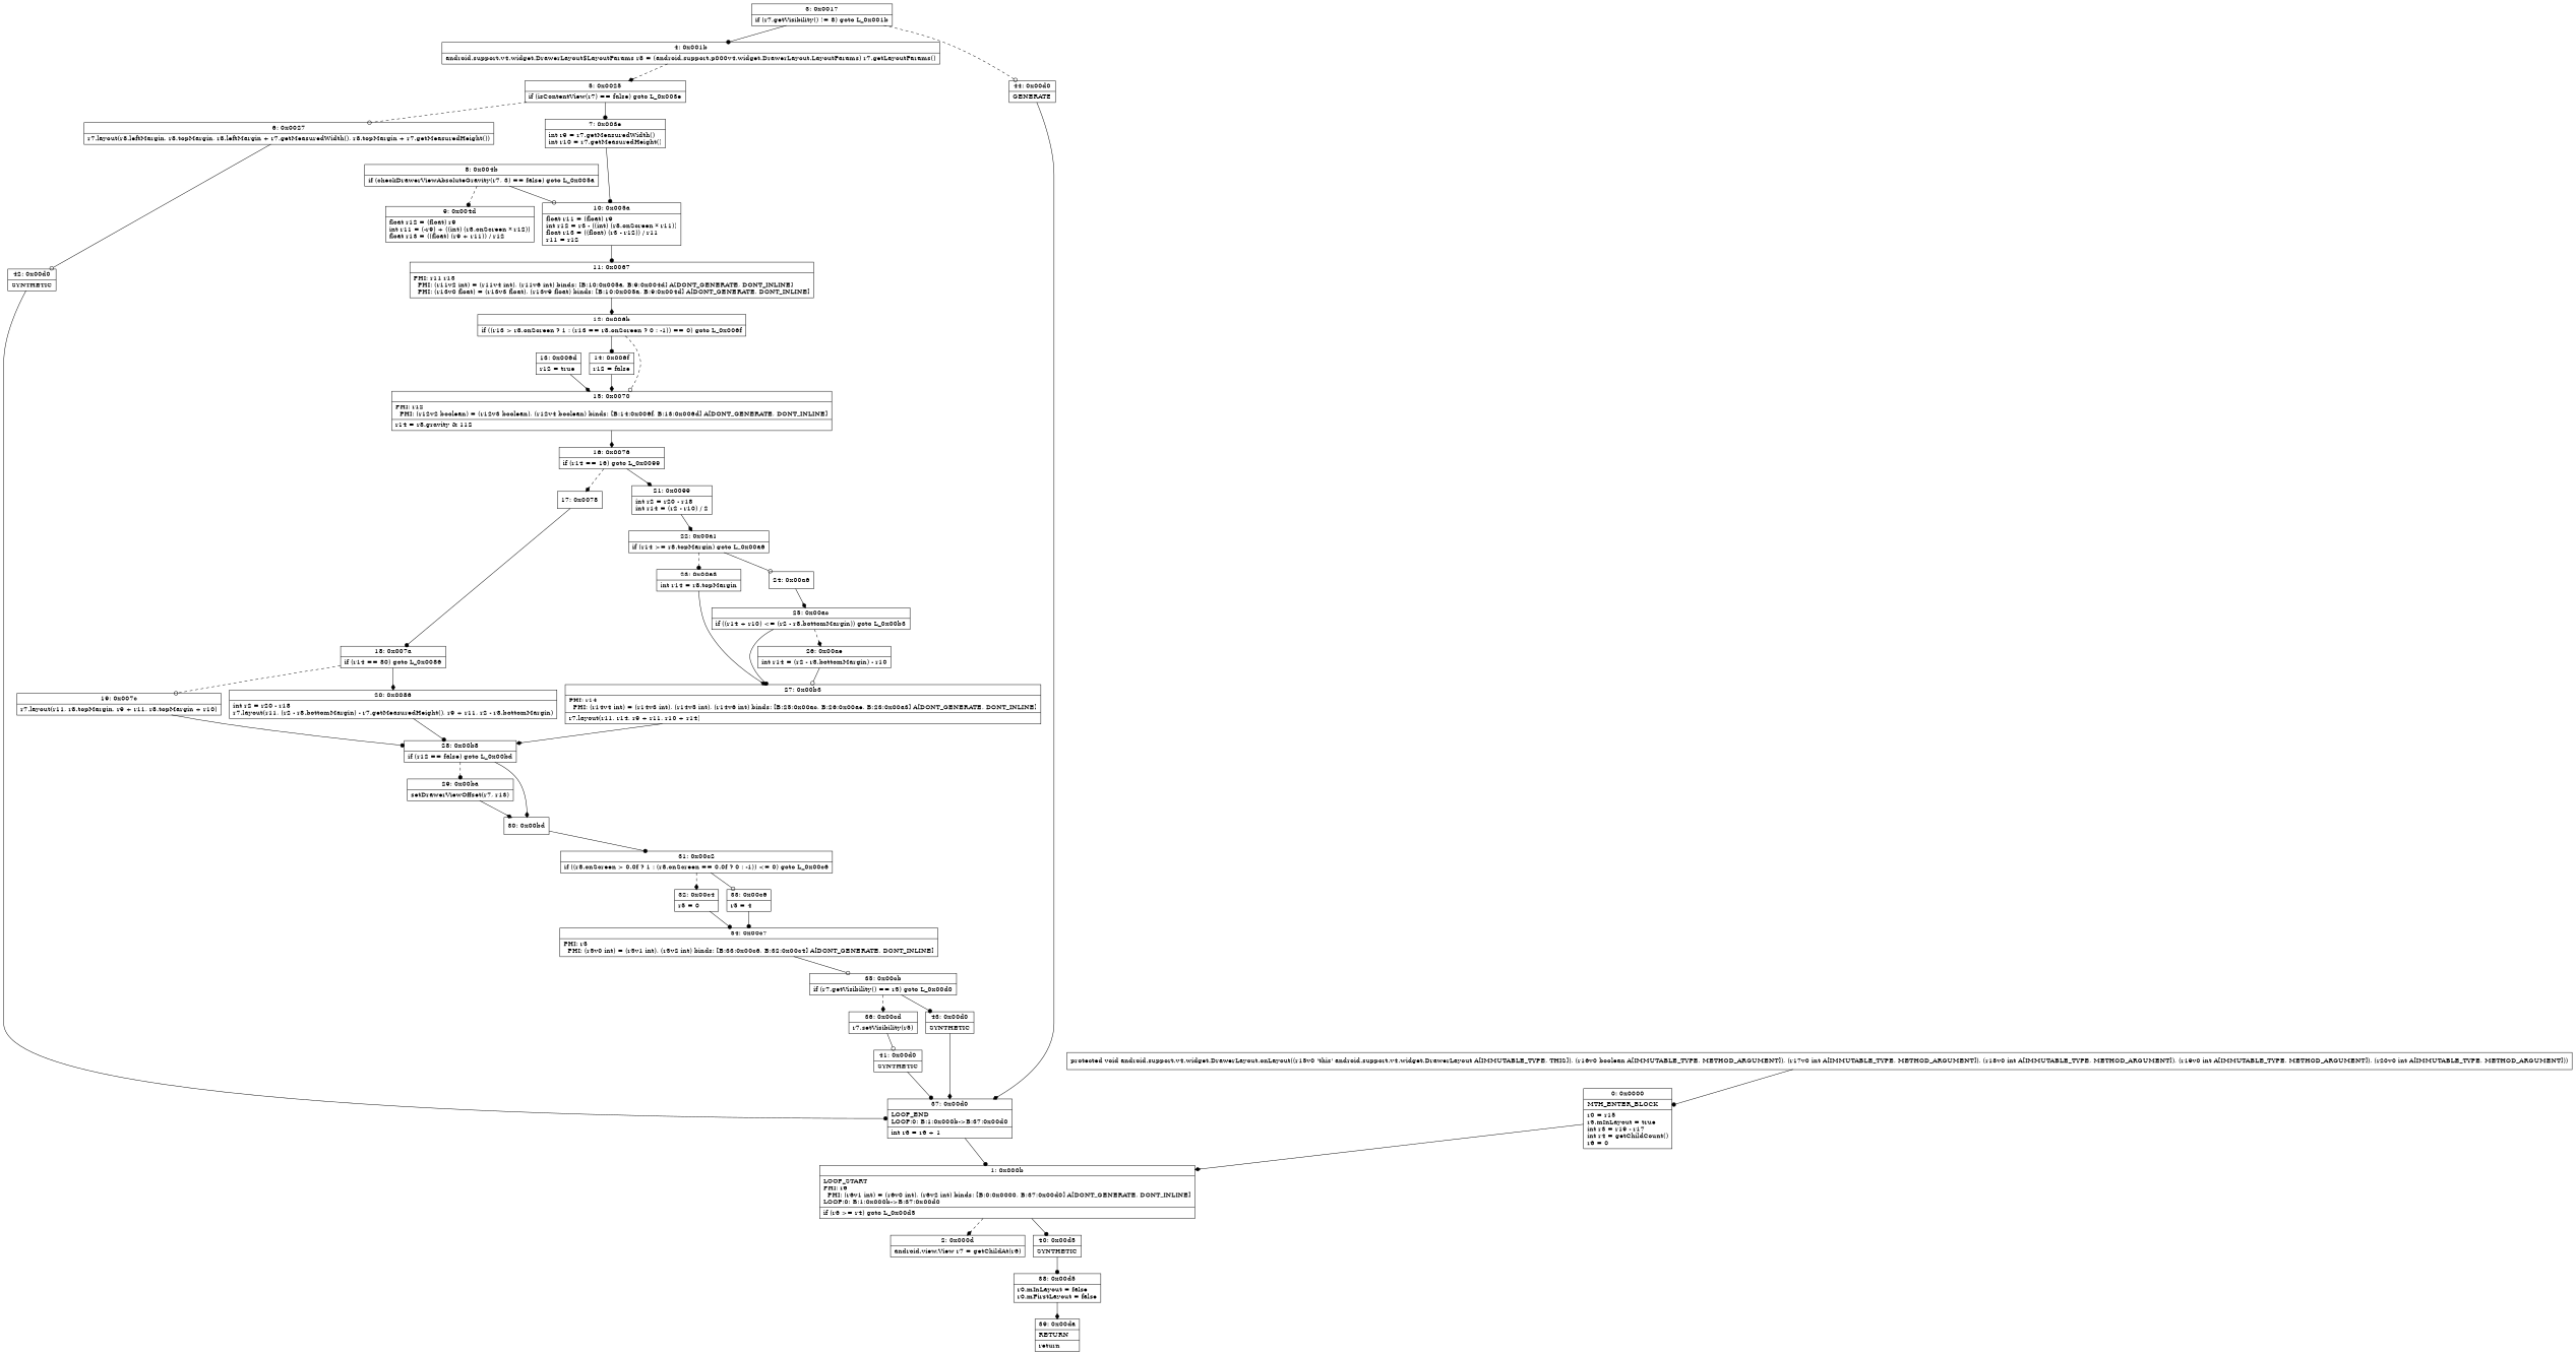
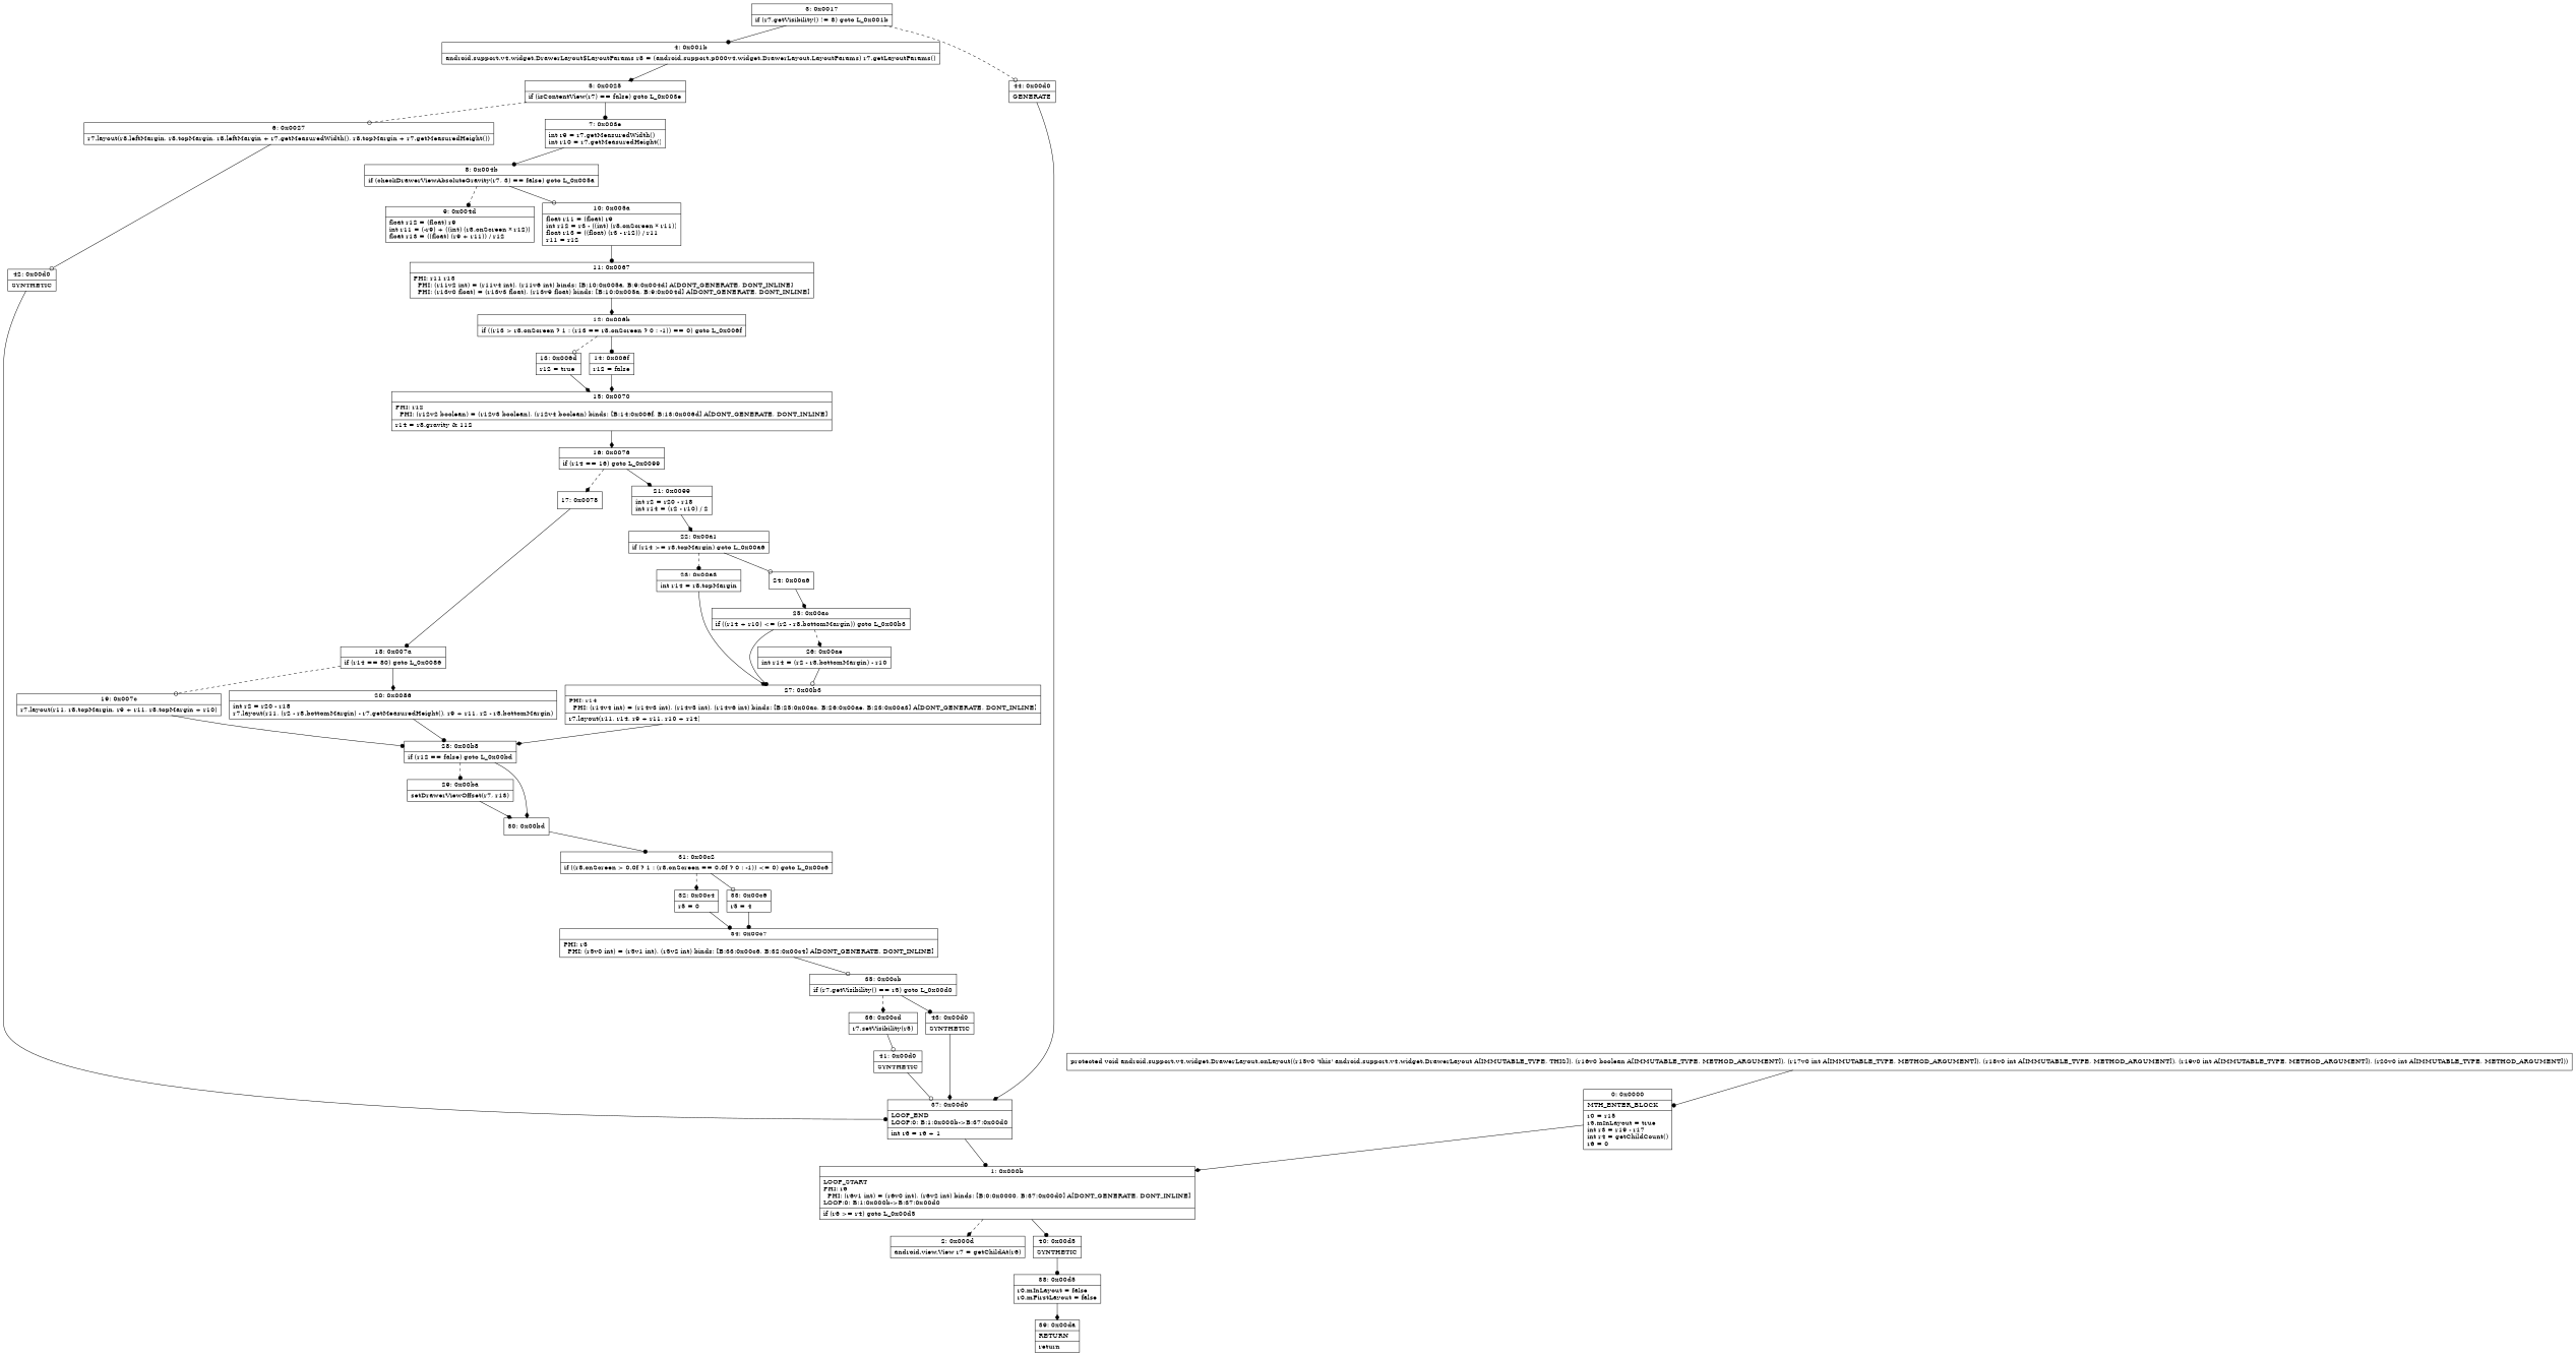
  digraph {
    node [shape=record]
    edge [arrowhead=diamond]
    n1 [label="{0\:\ 0x0000|MTH_ENTER_BLOCK\l|r0 = r15\lr5.mInLayout = true\lint r3 = r19 \- r17\lint r4 = getChildCount()\lr6 = 0\l}"]
    n2 [label="{1\:\ 0x000b|LOOP_START\lPHI: r6 \l  PHI: (r6v1 int) = (r6v0 int), (r6v2 int) binds: [B:0:0x0000, B:37:0x00d0] A[DONT_GENERATE, DONT_INLINE]\lLOOP:0: B:1:0x000b\-\>B:37:0x00d0\l|if (r6 \>= r4) goto L_0x00d5\l}"]
    n3 [label="{2\:\ 0x000d|android.view.View r7 = getChildAt(r6)\l}"]
    n4 [label="{40\:\ 0x00d5|SYNTHETIC\l}"]
    n5 [label="{38\:\ 0x00d5|r0.mInLayout = false\lr0.mFirstLayout = false\l}"]
    n6 [label="{3\:\ 0x0017|if (r7.getVisibility() != 8) goto L_0x001b\l}"]
    n7 [label="{4\:\ 0x001b|android.support.v4.widget.DrawerLayout$LayoutParams r8 = (android.support.p000v4.widget.DrawerLayout.LayoutParams) r7.getLayoutParams()\l}"]
    n8 [label="{44\:\ 0x00d0|GENERATE\l}"]
    n9 [label="{5\:\ 0x0025|if (isContentView(r7) == false) goto L_0x003e\l}"]
    n10 [label="{37\:\ 0x00d0|LOOP_END\lLOOP:0: B:1:0x000b\-\>B:37:0x00d0\l|int r6 = r6 + 1\l}"]
    n11 [label="{6\:\ 0x0027|r7.layout(r8.leftMargin, r8.topMargin, r8.leftMargin + r7.getMeasuredWidth(), r8.topMargin + r7.getMeasuredHeight())\l}"]
    n12 [label="{7\:\ 0x003e|int r9 = r7.getMeasuredWidth()\lint r10 = r7.getMeasuredHeight()\l}"]
    n13 [label="{42\:\ 0x00d0|SYNTHETIC\l}"]
    n14 [label="{8\:\ 0x004b|if (checkDrawerViewAbsoluteGravity(r7, 3) == false) goto L_0x005a\l}"]
    n15 [label="{9\:\ 0x004d|float r12 = (float) r9\lint r11 = (\-r9) + ((int) (r8.onScreen * r12))\lfloat r13 = ((float) (r9 + r11)) \/ r12\l}"]
    n16 [label="{10\:\ 0x005a|float r11 = (float) r9\lint r12 = r3 \- ((int) (r8.onScreen * r11))\lfloat r13 = ((float) (r3 \- r12)) \/ r11\lr11 = r12\l}"]
    n17 [label="{11\:\ 0x0067|PHI: r11 r13 \l  PHI: (r11v2 int) = (r11v4 int), (r11v6 int) binds: [B:10:0x005a, B:9:0x004d] A[DONT_GENERATE, DONT_INLINE]\l  PHI: (r13v0 float) = (r13v3 float), (r13v9 float) binds: [B:10:0x005a, B:9:0x004d] A[DONT_GENERATE, DONT_INLINE]\l}"]
    n18 [label="{12\:\ 0x006b|if ((r13 \> r8.onScreen ? 1 : (r13 == r8.onScreen ? 0 : \-1)) == 0) goto L_0x006f\l}"]
    n19 [label="{13\:\ 0x006d|r12 = true\l}"]
    n20 [label="{14\:\ 0x006f|r12 = false\l}"]
    n21 [label="{15\:\ 0x0070|PHI: r12 \l  PHI: (r12v2 boolean) = (r12v3 boolean), (r12v4 boolean) binds: [B:14:0x006f, B:13:0x006d] A[DONT_GENERATE, DONT_INLINE]\l|r14 = r8.gravity & 112\l}"]
    n22 [label="{16\:\ 0x0076|if (r14 == 16) goto L_0x0099\l}"]
    n23 [label="{17\:\ 0x0078}"]
    n24 [label="{21\:\ 0x0099|int r2 = r20 \- r18\lint r14 = (r2 \- r10) \/ 2\l}"]
    n25 [label="{18\:\ 0x007a|if (r14 == 80) goto L_0x0086\l}"]
    n26 [label="{22\:\ 0x00a1|if (r14 \>= r8.topMargin) goto L_0x00a6\l}"]
    n27 [label="{19\:\ 0x007c|r7.layout(r11, r8.topMargin, r9 + r11, r8.topMargin + r10)\l}"]
    n28 [label="{20\:\ 0x0086|int r2 = r20 \- r18\lr7.layout(r11, (r2 \- r8.bottomMargin) \- r7.getMeasuredHeight(), r9 + r11, r2 \- r8.bottomMargin)\l}"]
    n29 [label="{28\:\ 0x00b8|if (r12 == false) goto L_0x00bd\l}"]
    n30 [label="{29\:\ 0x00ba|setDrawerViewOffset(r7, r13)\l}"]
    n31 [label="{30\:\ 0x00bd}"]
    n32 [label="{23\:\ 0x00a3|int r14 = r8.topMargin\l}"]
    n33 [label="{24\:\ 0x00a6}"]
    n34 [label="{27\:\ 0x00b3|PHI: r14 \l  PHI: (r14v4 int) = (r14v3 int), (r14v5 int), (r14v6 int) binds: [B:25:0x00ac, B:26:0x00ae, B:23:0x00a3] A[DONT_GENERATE, DONT_INLINE]\l|r7.layout(r11, r14, r9 + r11, r10 + r14)\l}"]
    n35 [label="{25\:\ 0x00ac|if ((r14 + r10) \<= (r2 \- r8.bottomMargin)) goto L_0x00b3\l}"]
    n36 [label="{26\:\ 0x00ae|int r14 = (r2 \- r8.bottomMargin) \- r10\l}"]
    n37 [label="{31\:\ 0x00c2|if ((r8.onScreen \> 0.0f ? 1 : (r8.onScreen == 0.0f ? 0 : \-1)) \<= 0) goto L_0x00c6\l}"]
    n38 [label="{32\:\ 0x00c4|r5 = 0\l}"]
    n39 [label="{33\:\ 0x00c6|r5 = 4\l}"]
    n40 [label="{34\:\ 0x00c7|PHI: r5 \l  PHI: (r5v0 int) = (r5v1 int), (r5v2 int) binds: [B:33:0x00c6, B:32:0x00c4] A[DONT_GENERATE, DONT_INLINE]\l}"]
    n41 [label="{35\:\ 0x00cb|if (r7.getVisibility() == r5) goto L_0x00d0\l}"]
    n42 [label="{36\:\ 0x00cd|r7.setVisibility(r5)\l}"]
    n43 [label="{43\:\ 0x00d0|SYNTHETIC\l}"]
    n44 [label="{41\:\ 0x00d0|SYNTHETIC\l}"]
    n45 [label="{39\:\ 0x00da|RETURN\l|return\l}"]
    n46 [label="{protected void android.support.v4.widget.DrawerLayout.onLayout((r15v0 'this' android.support.v4.widget.DrawerLayout A[IMMUTABLE_TYPE, THIS]), (r16v0 boolean A[IMMUTABLE_TYPE, METHOD_ARGUMENT]), (r17v0 int A[IMMUTABLE_TYPE, METHOD_ARGUMENT]), (r18v0 int A[IMMUTABLE_TYPE, METHOD_ARGUMENT]), (r19v0 int A[IMMUTABLE_TYPE, METHOD_ARGUMENT]), (r20v0 int A[IMMUTABLE_TYPE, METHOD_ARGUMENT])) }"]
    n1 -> n2
    n2 -> n3 [style=dashed]
    n2 -> n4 [arrowhead=dot]
    n4 -> n5 [arrowhead=dot]
    n5 -> n45
    n6 -> n7 [arrowhead=dot]
    n6 -> n8 [arrowhead=odot style=dashed]
-   n7 -> n9 [style=dashed]
+   n7 -> n9
    n8 -> n10
    n9 -> n11 [arrowhead=odot style=dashed]
    n9 -> n12 [arrowhead=dot]
    n10 -> n2 [arrowhead=dot]
    n11 -> n13 [arrowhead=odot]
-   n12 -> n16 [arrowhead=dot]
+   n12 -> n14 [arrowhead=dot]
    n13 -> n10 [arrowhead=dot]
    n14 -> n15 [arrowhead=dot style=dashed]
    n14 -> n16 [arrowhead=odot]
    n16 -> n17 [arrowhead=dot]
    n17 -> n18
-   n18 -> n21 [arrowhead=odot style=dashed]
+   n18 -> n19 [arrowhead=odot style=dashed]
    n18 -> n20 [arrowhead=dot]
    n19 -> n21
    n20 -> n21
    n21 -> n22
    n22 -> n23 [style=dashed]
    n22 -> n24
    n23 -> n25 [arrowhead=dot]
    n24 -> n26
    n25 -> n27 [arrowhead=odot style=dashed]
    n25 -> n28
    n26 -> n32 [arrowhead=dot style=dashed]
    n26 -> n33 [arrowhead=odot]
    n27 -> n29 [arrowhead=dot]
    n28 -> n29 [arrowhead=dot]
    n29 -> n30 [arrowhead=dot style=dashed]
    n29 -> n31
    n30 -> n31
    n31 -> n37 [arrowhead=dot]
    n32 -> n34
    n33 -> n35
    n34 -> n29
    n35 -> n34 [arrowhead=dot]
    n35 -> n36 [style=dashed]
    n36 -> n34 [arrowhead=odot]
    n37 -> n38 [style=dashed]
    n37 -> n39 [arrowhead=odot]
    n38 -> n40 [arrowhead=dot]
    n39 -> n40 [arrowhead=dot]
    n40 -> n41 [arrowhead=odot]
    n41 -> n42 [style=dashed]
    n41 -> n43 [arrowhead=dot]
    n42 -> n44 [arrowhead=odot]
    n43 -> n10
-   n44 -> n10 [arrowhead=dot]
+   n44 -> n10 [arrowhead=odot]
    n46 -> n1 [arrowhead=dot]
  }
